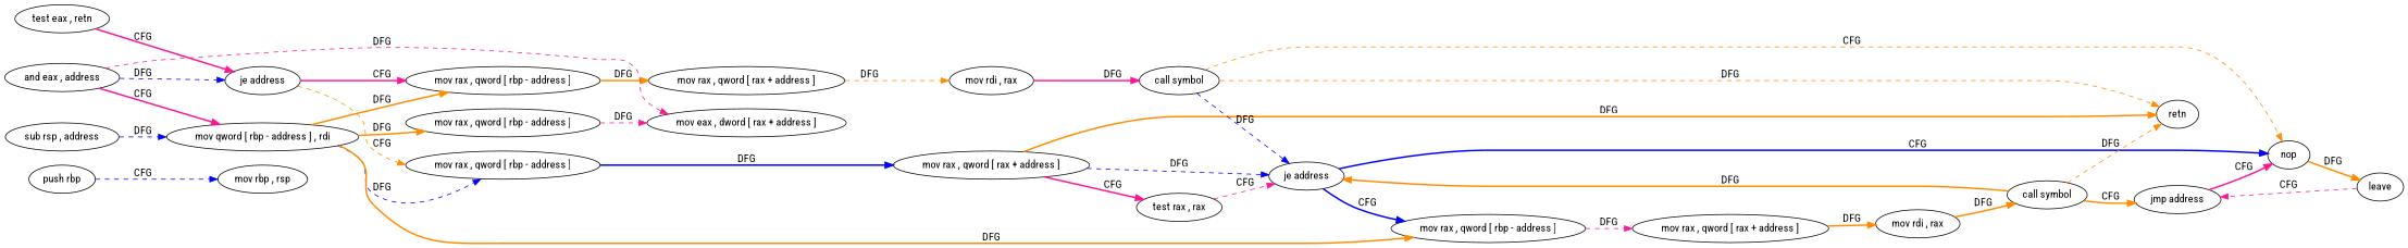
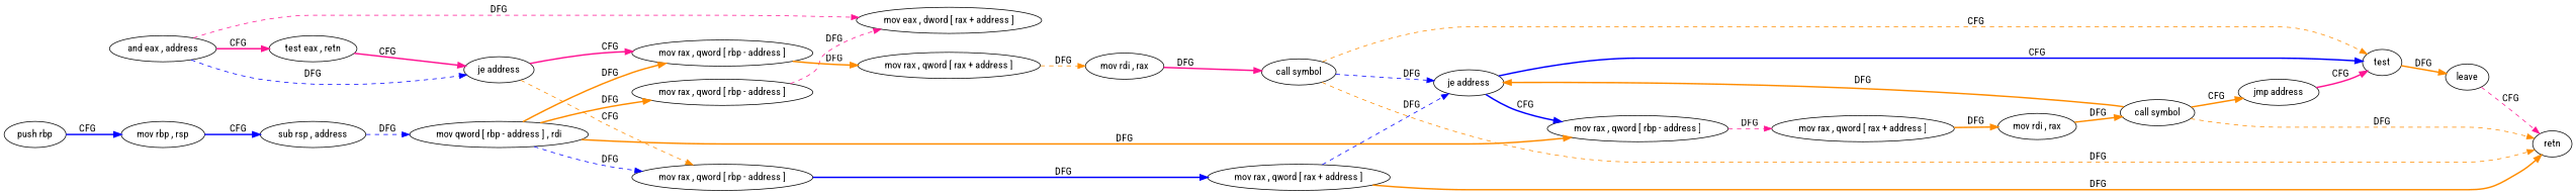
  digraph {
    fontname="Roboto Condensed"
    rankdir=LR
    node [fontname="Roboto Condensed"]
    edge [color=darkorange fontname="Roboto Condensed" style=bold]
    n1 [label="push rbp"]
    n2 [label="mov rbp , rsp"]
    n3 [label="sub rsp , address"]
    n4 [label="mov qword [ rbp - address ] , rdi"]
    n5 [label="mov rax , qword [ rbp - address ]"]
    n6 [label="mov rax , qword [ rbp - address ]"]
    n7 [label="mov rax , qword [ rbp - address ]"]
    n8 [label="mov rax , qword [ rbp - address ]"]
    n9 [label="mov eax , dword [ rax + address ]"]
    n10 [label="mov rax , qword [ rax + address ]"]
    n11 [label="mov rax , qword [ rax + address ]"]
    n12 [label="mov rax , qword [ rax + address ]"]
    n13 [label="and eax , address"]
    n14 [label="test eax , retn"]
    n15 [label="je address"]
    n16 [label="mov rdi , rax"]
    n17 [label="je address"]
    n18 [label=retn]
-   n19 [label="test rax , rax"]
    n20 [label="call symbol"]
-   n21 [label=nop]
+   n21 [label=test]
    n22 [label=leave]
    n23 [label="mov rdi , rax"]
    n24 [label="call symbol"]
    n25 [label="jmp address"]
-   n1 -> n2 [color=blue label=CFG style=dashed]
+   n1 -> n2 [color=blue label=CFG]
+   n2 -> n3 [color=blue label=CFG]
    n3 -> n4 [color=blue label=DFG style=dashed]
    n4 -> n5 [label=DFG]
    n4 -> n6 [label=DFG]
    n4 -> n7 [color=blue label=DFG style=dashed]
    n4 -> n8 [label=DFG]
    n5 -> n9 [color=deeppink label=DFG style=dashed]
    n6 -> n10 [label=DFG]
    n7 -> n11 [color=blue label=DFG]
    n8 -> n12 [color=deeppink label=DFG style=dashed]
    n10 -> n16 [label=DFG style=dashed]
    n11 -> n17 [color=blue label=DFG style=dashed]
    n11 -> n18 [label=DFG]
-   n11 -> n19 [color=deeppink label=CFG]
    n12 -> n23 [label=DFG]
    n13 -> n9 [color=deeppink label=DFG style=dashed]
-   n13 -> n4 [color=deeppink label=CFG]
+   n13 -> n14 [color=deeppink label=CFG]
    n13 -> n15 [color=blue label=DFG style=dashed]
    n14 -> n15 [color=deeppink label=CFG]
    n15 -> n6 [color=deeppink label=CFG]
    n15 -> n7 [label=CFG style=dashed]
    n16 -> n20 [color=deeppink label=DFG]
    n17 -> n8 [color=blue label=CFG]
    n17 -> n21 [color=blue label=CFG]
-   n19 -> n17 [color=deeppink label=CFG style=dashed]
    n20 -> n17 [color=blue label=DFG style=dashed]
    n20 -> n18 [label=DFG style=dashed]
    n20 -> n21 [label=CFG style=dashed]
    n21 -> n22 [label=DFG]
-   n22 -> n25 [color=deeppink label=CFG style=dashed]
+   n22 -> n18 [color=deeppink label=CFG style=dashed]
    n23 -> n24 [label=DFG]
    n24 -> n17 [label=DFG]
    n24 -> n18 [label=DFG style=dashed]
    n24 -> n25 [label=CFG]
    n25 -> n21 [color=deeppink label=CFG]
  }
